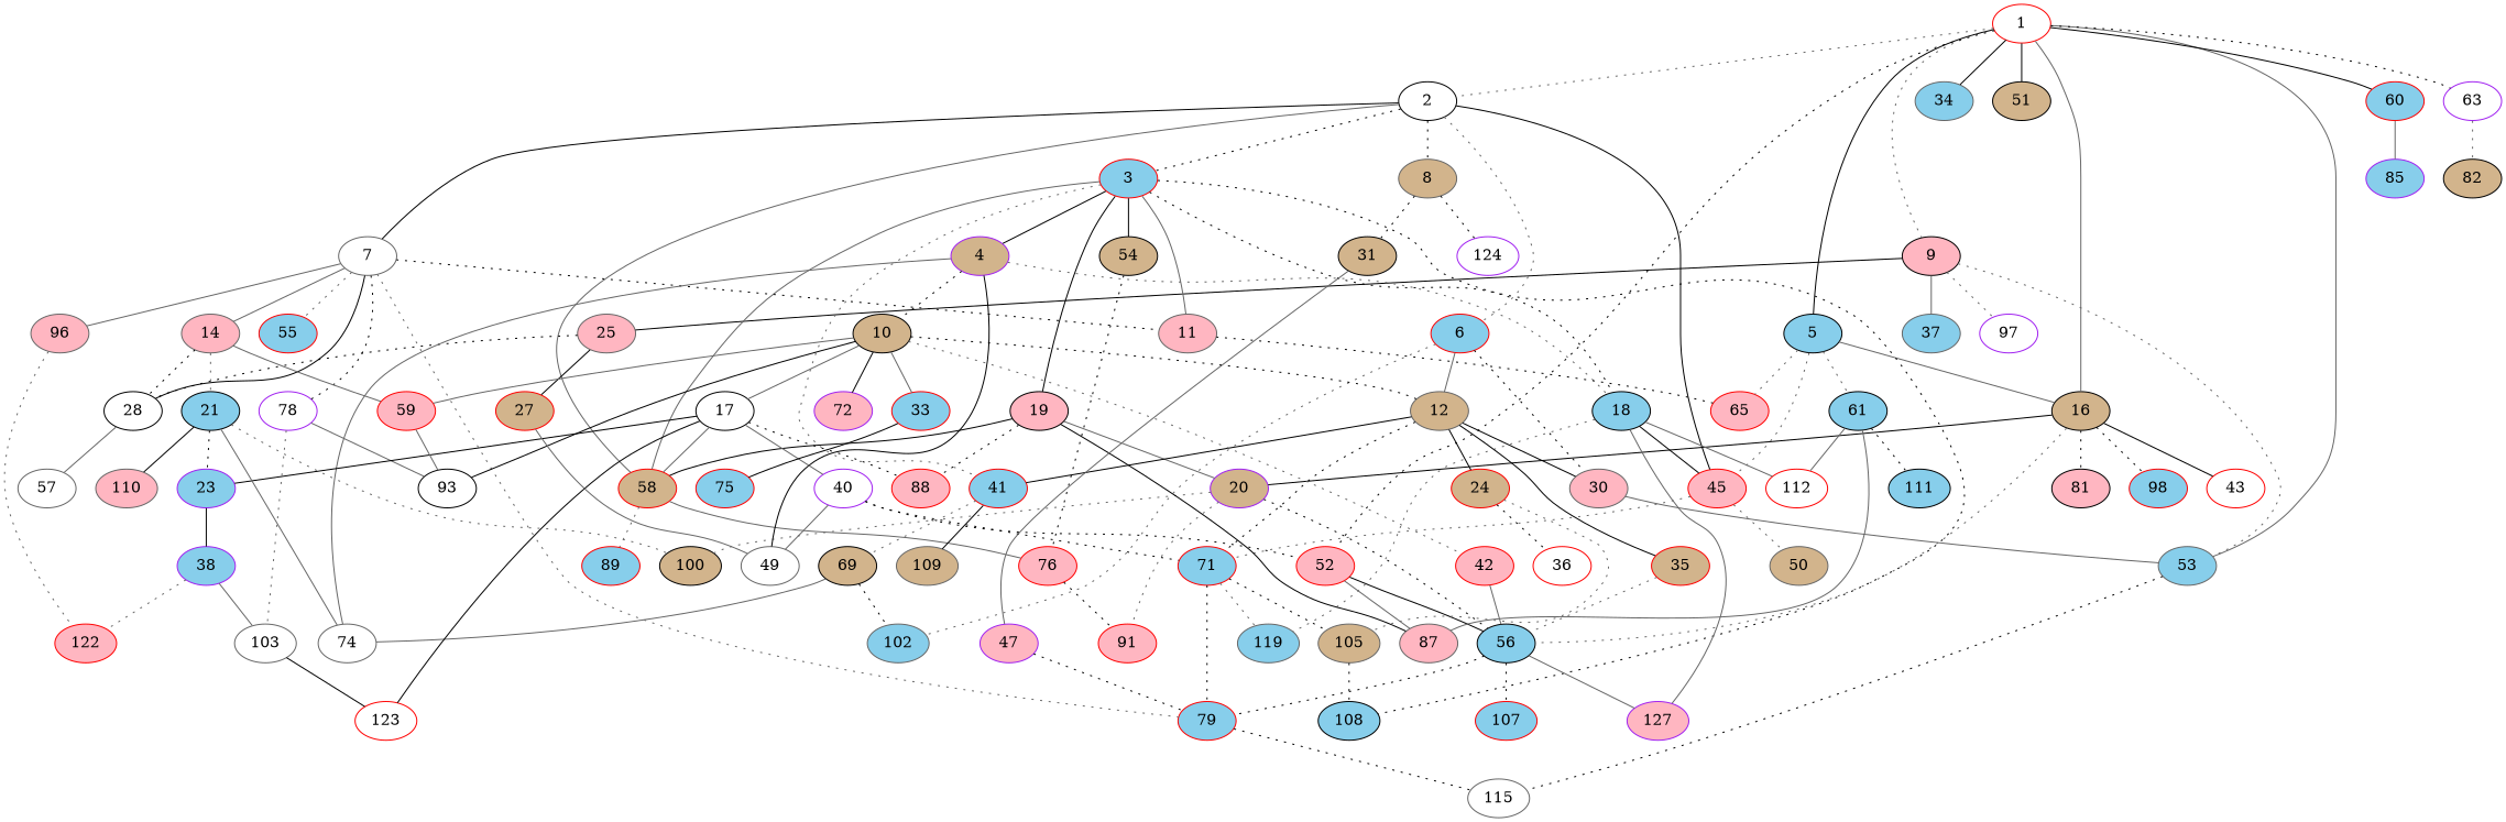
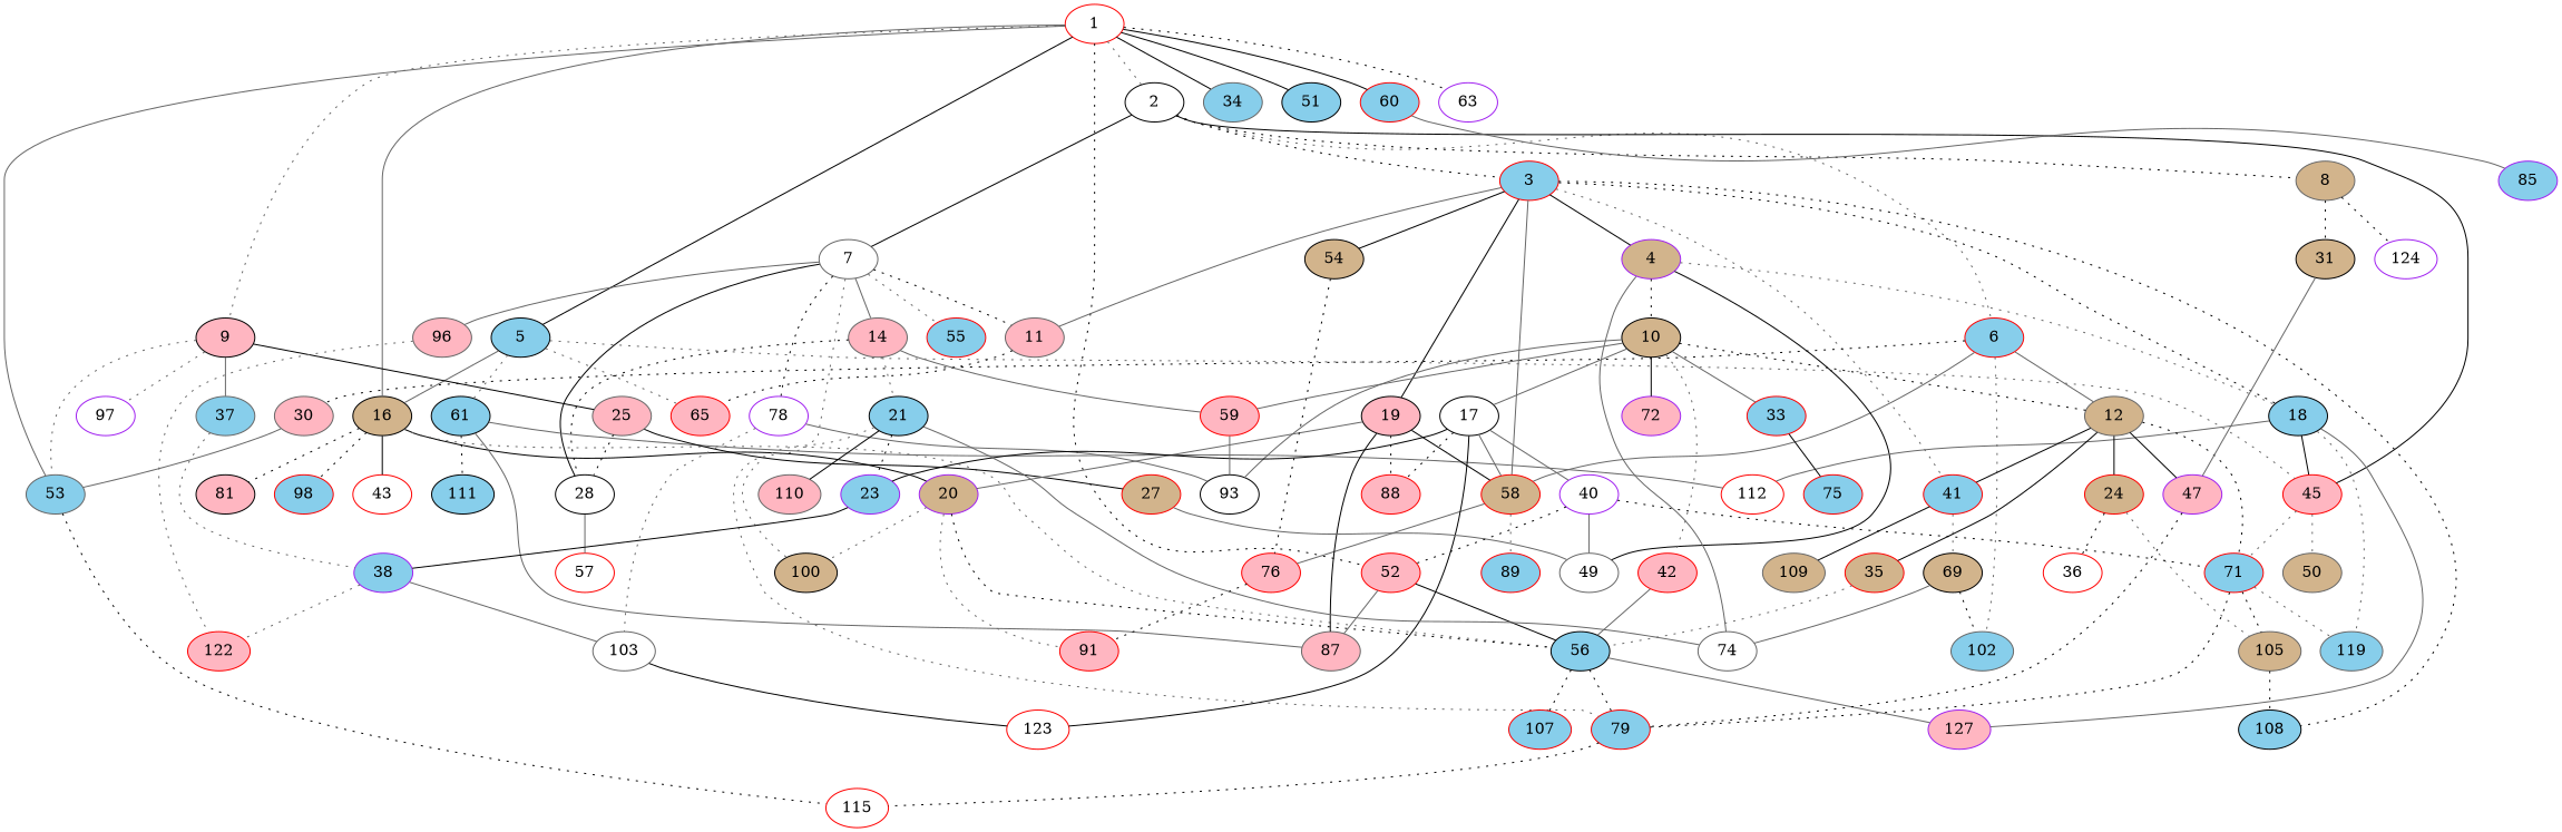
  graph {
    node [color=red fillcolor=skyblue style=filled]
    edge [color=black style=dotted]
    1 [fillcolor=white super="+92"]
    2 [color=black fillcolor=white super="+64"]
    5 [color=black super="+83"]
    9 [color=black fillcolor=lightpink]
    16 [color=black fillcolor=tan super="+66"]
    34 [color=gray40]
-   51 [color=black fillcolor=tan super="+67"]
+   51 [color=black super="+67"]
    52 [fillcolor=lightpink super="+73"]
    53 [color=gray40]
    60
    63 [color=purple fillcolor=white]
    3 [super="+39"]
    6 [super="+29"]
    7 [color=gray40 fillcolor=white super="+84"]
    8 [color=gray40 fillcolor=tan]
    45 [fillcolor=lightpink]
    58 [fillcolor=tan super="+114"]
    61 [color=black super="+121"]
    65 [fillcolor=lightpink]
    25 [color=gray40 fillcolor=lightpink]
    37 [color=gray40]
    97 [color=purple fillcolor=white]
    20 [color=purple fillcolor=tan super="+86"]
    43 [fillcolor=white]
    56 [color=black super="+70"]
    81 [color=black fillcolor=lightpink]
    98
    87 [color=gray40 fillcolor=lightpink]
-   115 [color=gray40 fillcolor=white]
+   115 [fillcolor=white]
    85 [color=purple super="+104"]
-   82 [color=black fillcolor=tan super="+113"]
    4 [color=purple fillcolor=tan super="+118"]
    11 [color=gray40 fillcolor=lightpink super="+15"]
    18 [color=black super="+106"]
    19 [color=black fillcolor=lightpink super="+26"]
    41 [super="+99"]
    54 [color=black fillcolor=tan super="+101"]
    108 [color=black super="+120"]
    12 [color=gray40 fillcolor=tan super="+13"]
    30 [color=gray40 fillcolor=lightpink super="+48"]
    102 [color=gray40]
    14 [color=gray40 fillcolor=lightpink super="+125"]
    28 [color=black fillcolor=white]
    55
    78 [color=purple fillcolor=white]
    79 [super="+90"]
    96 [color=gray40 fillcolor=lightpink]
    31 [color=black fillcolor=tan super="+62"]
    124 [color=purple fillcolor=white]
    71 [super="+77"]
    50 [color=gray40 fillcolor=tan]
    76 [fillcolor=lightpink]
    89 [super="+128"]
    10 [color=black fillcolor=tan super="+32"]
    49 [color=gray40 fillcolor=white]
    74 [color=gray40 fillcolor=white]
    112 [fillcolor=white]
    119 [color=gray40]
    127 [color=purple fillcolor=lightpink]
    88 [fillcolor=lightpink]
    69 [color=black fillcolor=tan super="+117"]
    109 [color=gray40 fillcolor=tan]
    17 [color=black fillcolor=white super="+22"]
    33
    42 [fillcolor=lightpink super="+68"]
    59 [fillcolor=lightpink super="+126"]
    72 [color=purple fillcolor=lightpink]
    93 [color=black fillcolor=white super="+116"]
    111 [color=black]
    24 [fillcolor=tan super="+80"]
    35 [fillcolor=tan]
    21 [color=black]
-   57 [color=gray40 fillcolor=white super="+95"]
+   57 [fillcolor=white super="+95"]
    103 [color=gray40 fillcolor=white]
    122 [fillcolor=lightpink]
    47 [color=purple fillcolor=lightpink]
    27 [fillcolor=tan]
    38 [color=purple super="+46"]
    23 [color=purple super="+44"]
    40 [color=purple fillcolor=white]
    123 [fillcolor=white]
    75
    36 [fillcolor=white]
    105 [color=gray40 fillcolor=tan]
    100 [color=black fillcolor=tan]
    110 [color=gray40 fillcolor=lightpink]
    91 [fillcolor=lightpink]
    107
    1 -- 2 [color=gray40]
    1 -- 5 [style=solid]
    1 -- 9 [color=gray40]
    1 -- 16 [color=gray40 style=solid weight=2]
    1 -- 34 [style=solid]
    1 -- 51 [style=solid]
    1 -- 52
    1 -- 53 [color=gray40 style=solid]
    1 -- 60 [style=solid]
    1 -- 63
    2 -- 3
    2 -- 6 [color=gray40]
    2 -- 7 [style=solid]
    2 -- 8
    2 -- 45 [style=solid]
-   2 -- 58 [color=gray40 style=solid]
+   6 -- 58 [color=gray40 style=solid]
    5 -- 16 [color=gray40 style=solid]
    5 -- 45 [color=gray40]
    5 -- 61 [color=gray40]
    5 -- 65 [color=gray40]
    9 -- 53 [color=gray40]
    9 -- 25 [style=solid]
    9 -- 37 [color=gray40 style=solid]
    9 -- 97 [color=gray40]
    16 -- 20 [style=solid]
    16 -- 43 [style=solid]
    16 -- 56 [color=gray40]
    16 -- 81
    16 -- 98
    52 -- 56 [style=solid]
    52 -- 87 [color=gray40 style=solid]
    53 -- 115
    60 -- 85 [color=gray40 style=solid]
-   63 -- 82 [color=gray40]
    3 -- 58 [color=gray40 style=solid]
    3 -- 4 [style=solid]
    3 -- 11 [color=gray40 style=solid]
    3 -- 18
    3 -- 19 [style=solid]
    3 -- 41 [color=gray40]
    3 -- 54 [style=solid]
    3 -- 108
    6 -- 12 [color=gray40 style=solid]
    6 -- 30
    6 -- 102 [color=gray40]
    7 -- 11
    7 -- 14 [color=gray40 style=solid]
    7 -- 28 [style=solid]
    7 -- 55 [color=gray40]
    7 -- 78
    7 -- 79 [color=gray40]
    7 -- 96 [color=gray40 style=solid]
    8 -- 31
    8 -- 124
    45 -- 71 [color=gray40]
    45 -- 50 [color=gray40]
    58 -- 76 [color=gray40 style=solid]
    58 -- 89 [color=gray40]
    61 -- 87 [color=gray40 style=solid]
    61 -- 112 [color=gray40 style=solid]
    61 -- 111
    25 -- 28
    25 -- 27 [style=solid]
+   37 -- 38 [color=gray40]
    20 -- 56
    20 -- 100 [color=gray40]
    20 -- 91 [color=gray40]
    56 -- 79
    56 -- 127 [color=gray40 style=solid]
    56 -- 107
    4 -- 18 [color=gray40]
    4 -- 10
    4 -- 49 [style=solid]
    4 -- 74 [color=gray40 style=solid]
    11 -- 65
    18 -- 45 [style=solid]
    18 -- 112 [color=gray40 style=solid]
    18 -- 119 [color=gray40]
    18 -- 127 [color=gray40 style=solid]
    19 -- 58 [style=solid]
    19 -- 20 [color=gray40 style=solid]
    19 -- 87 [style=solid]
    19 -- 88
    41 -- 69 [color=gray40]
    41 -- 109 [style=solid]
    54 -- 76
    12 -- 41 [style=solid]
-   12 -- 30 [style=solid]
+   12 -- 47 [style=solid]
    12 -- 71
    12 -- 24 [style=solid]
    12 -- 35 [style=solid]
    30 -- 53 [color=gray40 style=solid]
    14 -- 28
    14 -- 59 [color=gray40 style=solid]
    14 -- 21 [color=gray40]
    28 -- 57 [color=gray40 style=solid]
    78 -- 93 [color=gray40 style=solid]
    78 -- 103 [color=gray40]
    79 -- 115
    96 -- 122 [color=gray40]
    31 -- 47 [color=gray40 style=solid]
    71 -- 79
    71 -- 119 [color=gray40]
    71 -- 105
    76 -- 91
    10 -- 12
    10 -- 17 [color=gray40 style=solid]
    10 -- 33 [color=gray40 style=solid]
    10 -- 42 [color=gray40]
    10 -- 59 [color=gray40 style=solid]
    10 -- 72 [style=solid]
-   10 -- 93 [style=solid]
+   10 -- 93 [color=gray40 style=solid]
    69 -- 102
    69 -- 74 [color=gray40 style=solid]
    17 -- 58 [color=gray40 style=solid]
    17 -- 88
    17 -- 23 [style=solid]
    17 -- 40 [color=gray40 style=solid]
    17 -- 123 [style=solid]
    33 -- 75 [style=solid]
    42 -- 56 [color=gray40 style=solid]
    59 -- 93 [color=gray40 style=solid]
    24 -- 36
    24 -- 105 [color=gray40]
    35 -- 56 [color=gray40]
    21 -- 74 [color=gray40 style=solid]
    21 -- 23
    21 -- 100 [color=gray40]
    21 -- 110 [style=solid]
    103 -- 123 [style=solid]
    47 -- 79
    27 -- 49 [color=gray40 style=solid]
    38 -- 103 [color=gray40 style=solid]
    38 -- 122 [color=gray40]
    23 -- 38 [style=solid]
    40 -- 52
    40 -- 71
    40 -- 49 [color=gray40 style=solid]
    105 -- 108 [weight=2]
  }
